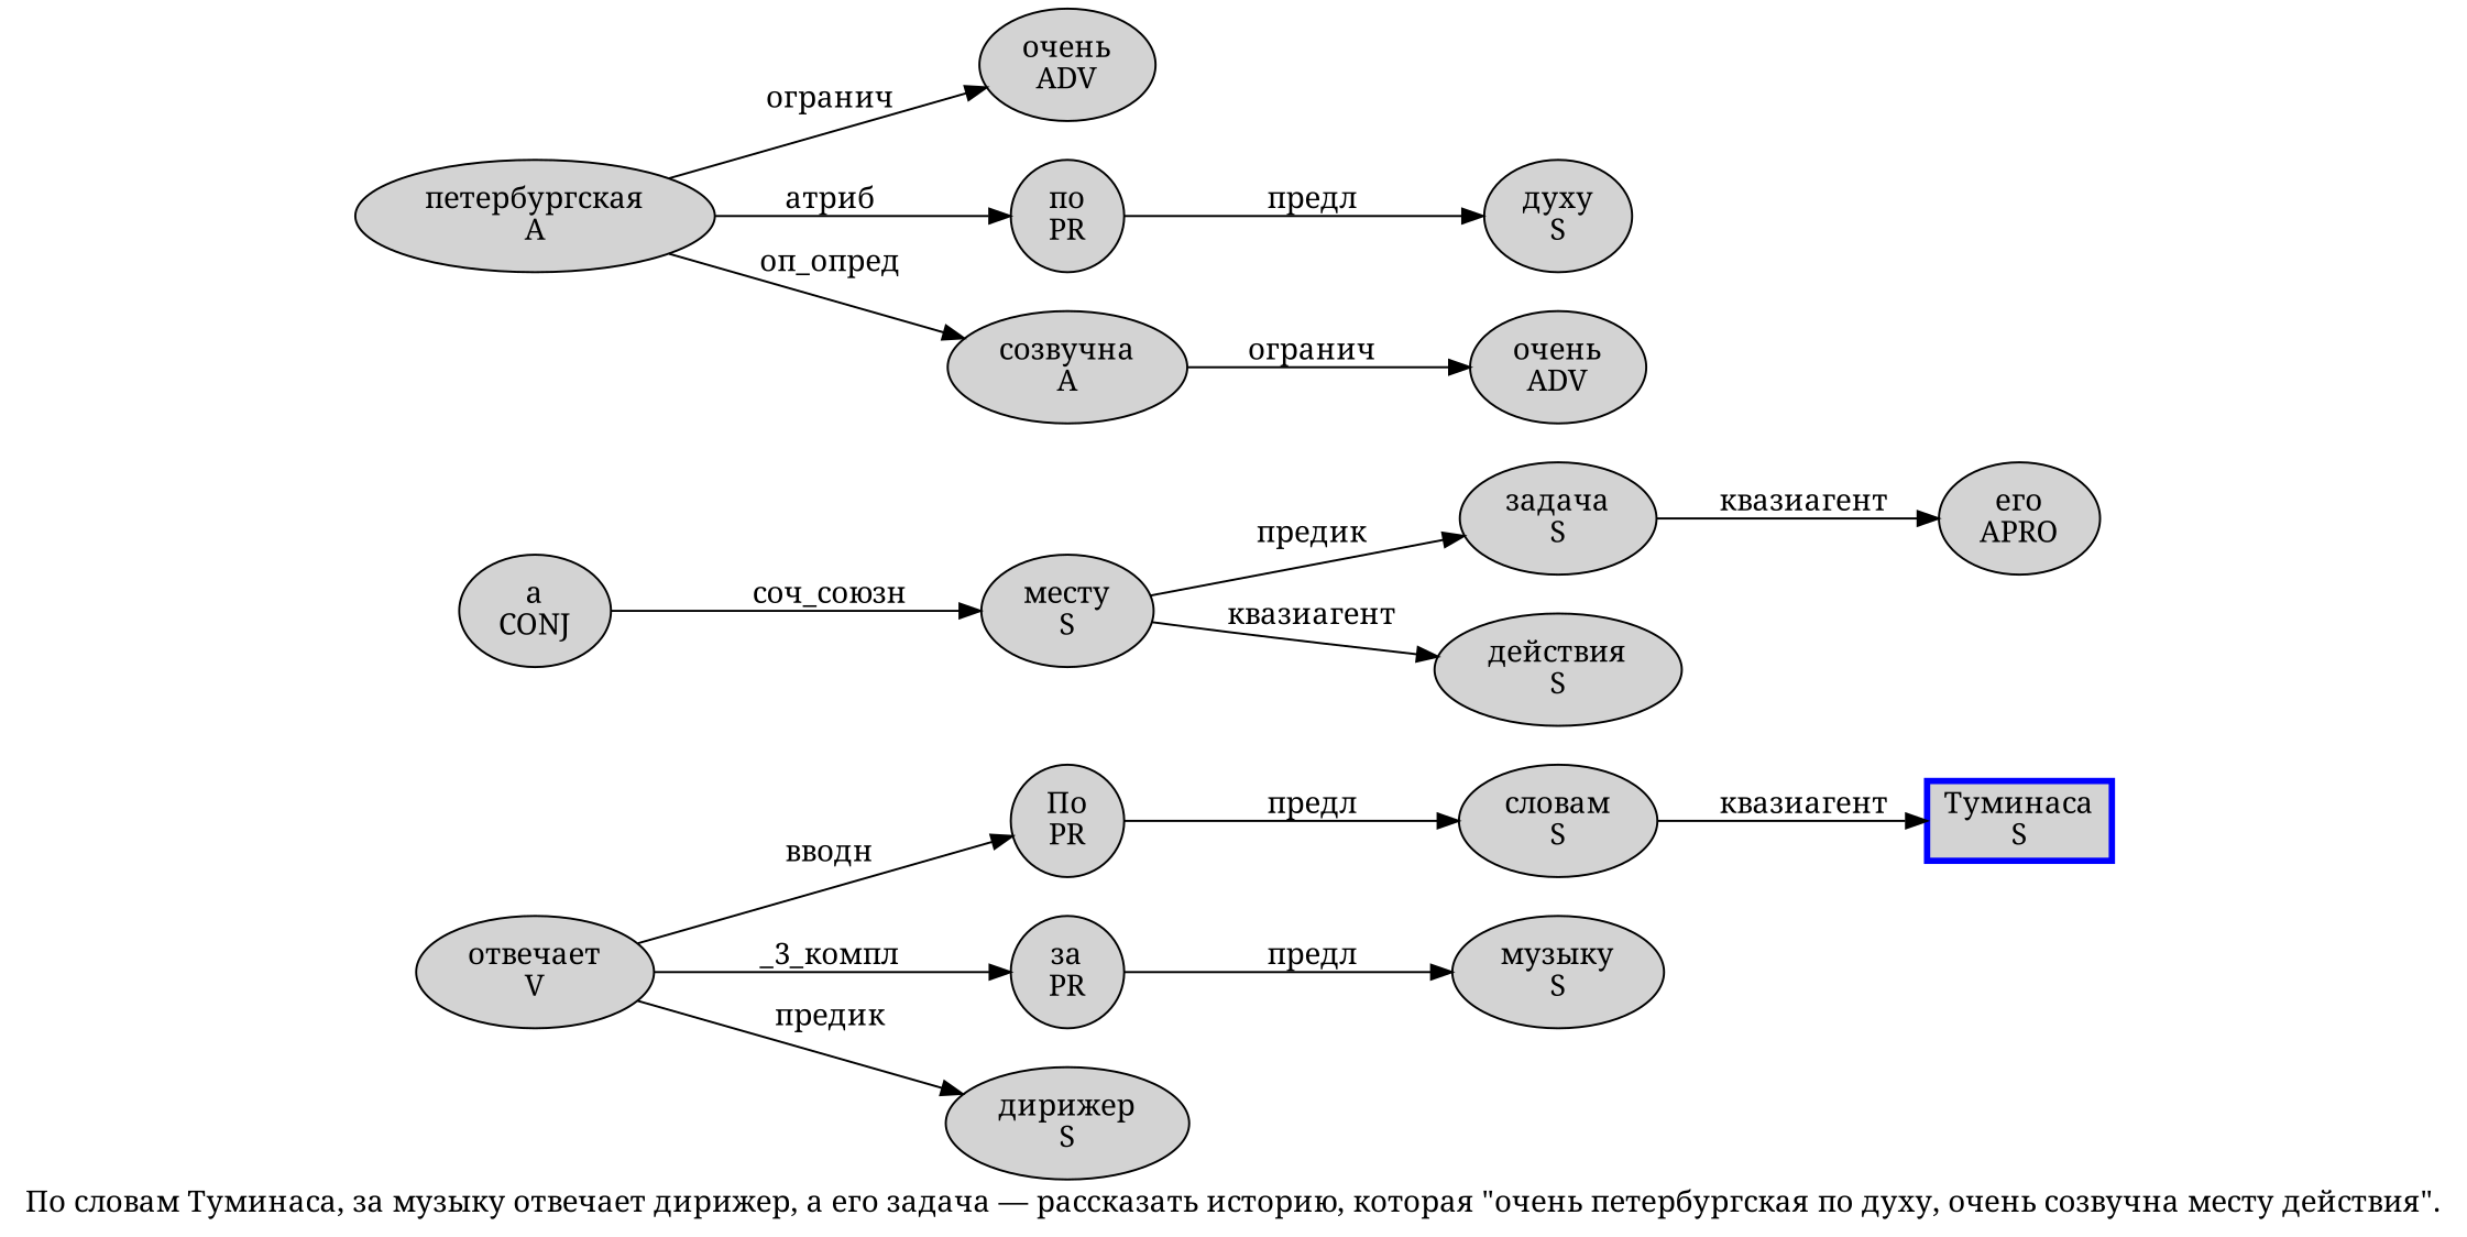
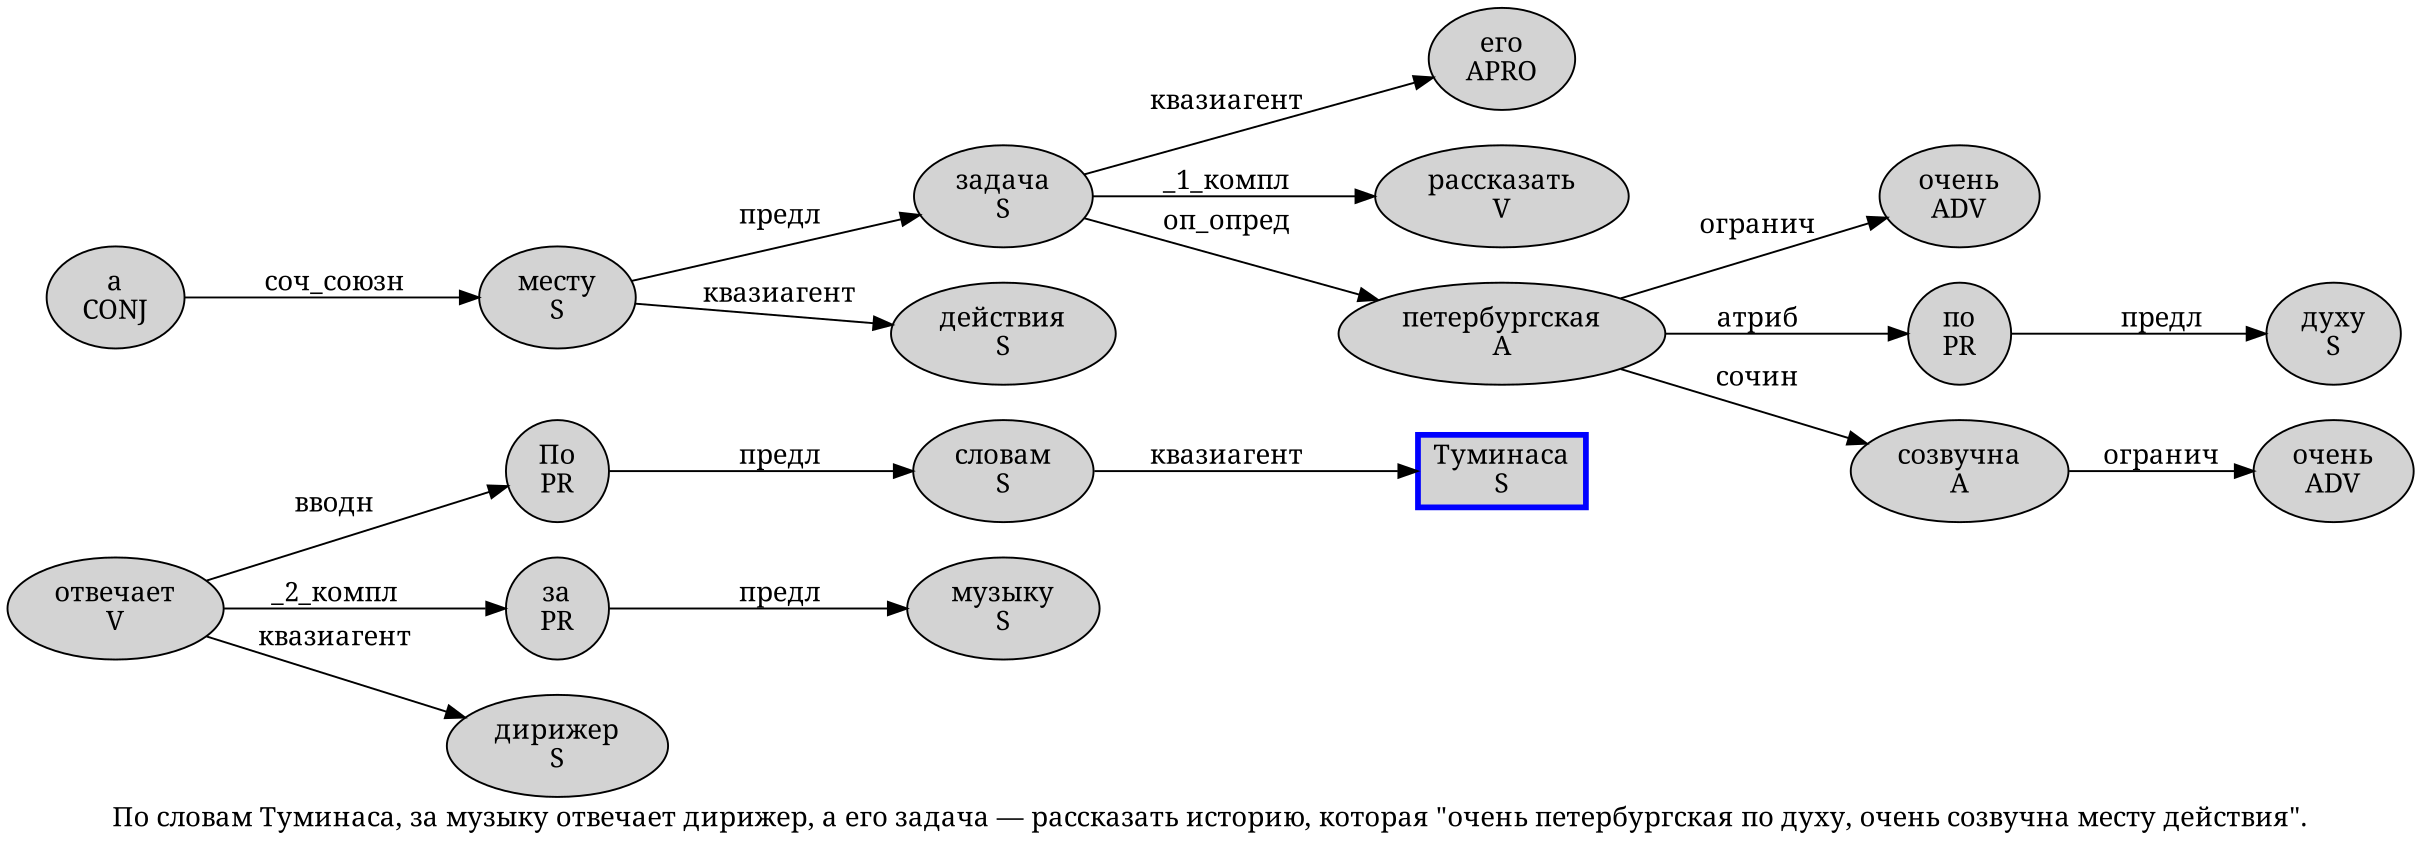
  digraph {
    fontname="Noto Serif"
    label="По словам Туминаса, за музыку отвечает дирижер, а его задача — рассказать историю, которая \"очень петербургская по духу, очень созвучна месту действия\"."
    rankdir=LR
    node [fillcolor=lightgray fontname="Noto Serif" penwidth=1 shape=ellipse style=filled]
    edge [fontname="Noto Serif"]
    n1 [label="По\nPR"]
    n2 [label="словам\nS"]
    n3 [color=blue label="Туминаса\nS" penwidth=3 shape=box]
    n4 [label="за\nPR"]
    n5 [label="музыку\nS"]
    n6 [label="отвечает\nV"]
    n7 [label="дирижер\nS"]
    n8 [label="а\nCONJ"]
    n9 [label="месту\nS"]
    n10 [label="задача\nS"]
    n11 [label="действия\nS"]
    n12 [label="его\nAPRO"]
+   n13 [label="рассказать\nV"]
    n14 [label="петербургская\nA"]
    n15 [label="очень\nADV"]
    n16 [label="по\nPR"]
    n17 [label="созвучна\nA"]
    n18 [label="духу\nS"]
    n19 [label="очень\nADV"]
    n1 -> n2 [label="предл"]
    n2 -> n3 [label="квазиагент"]
    n4 -> n5 [label="предл"]
    n6 -> n1 [label="вводн"]
-   n6 -> n4 [label="_3_компл"]
-   n6 -> n7 [label="предик"]
+   n6 -> n4 [label="_2_компл"]
+   n6 -> n7 [label="квазиагент"]
    n8 -> n9 [label="соч_союзн"]
-   n9 -> n10 [label="предик"]
+   n9 -> n10 [label="предл"]
    n9 -> n11 [label="квазиагент"]
    n10 -> n12 [label="квазиагент"]
+   n10 -> n13 [label="_1_компл"]
+   n10 -> n14 [label="оп_опред"]
    n14 -> n15 [label="огранич"]
    n14 -> n16 [label="атриб"]
-   n14 -> n17 [label="оп_опред"]
+   n14 -> n17 [label="сочин"]
    n16 -> n18 [label="предл"]
    n17 -> n19 [label="огранич"]
  }
